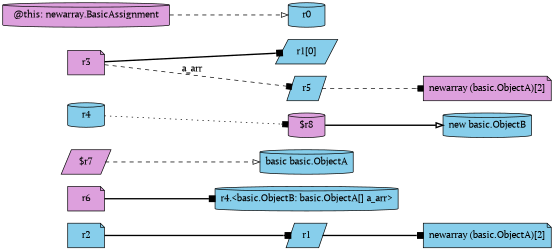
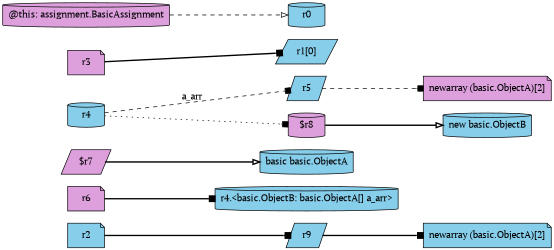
  digraph {
    fontname="PT Serif"
    rankdir=LR
    node [fillcolor=skyblue fontname="PT Serif" shape=cylinder style=filled]
    edge [arrowhead=box fontname="PT Serif" style=bold]
-   n1 [label=r1 shape=parallelogram]
+   n1 [label=r9 shape=parallelogram]
    n2 [label="newarray (basic.ObjectA)[2]" shape=note]
    n3 [fillcolor=plum label=r6 shape=note]
    n4 [label="r4.<basic.ObjectB: basic.ObjectA[] a_arr>"]
    n5 [fillcolor=plum label="$r7" shape=parallelogram]
    n6 [label="basic basic.ObjectA"]
    n7 [fillcolor=plum label=r3 shape=note]
    n8 [label="r1[0]" shape=parallelogram]
    n9 [label=r2 shape=note]
    n10 [label=r0]
-   n11 [fillcolor=plum label="@this: newarray.BasicAssignment"]
+   n11 [fillcolor=plum label="@this: assignment.BasicAssignment"]
    n12 [fillcolor=plum label="$r8"]
    n13 [label="new basic.ObjectB"]
    n14 [label=r5 shape=parallelogram]
    n15 [fillcolor=plum label="newarray (basic.ObjectA)[2]" shape=note]
    n16 [label=r4]
    n1 -> n2
    n3 -> n4
-   n5 -> n6 [arrowhead=onormal style=dashed]
+   n5 -> n6 [arrowhead=onormal]
    n7 -> n8
    n9 -> n1
    n11 -> n10 [arrowhead=onormal style=dashed]
    n12 -> n13 [arrowhead=onormal]
    n14 -> n15 [style=dashed]
    n16 -> n12 [style=dotted]
-   n7 -> n14 [label=a_arr style=dashed]
+   n16 -> n14 [label=a_arr style=dashed]
  }
